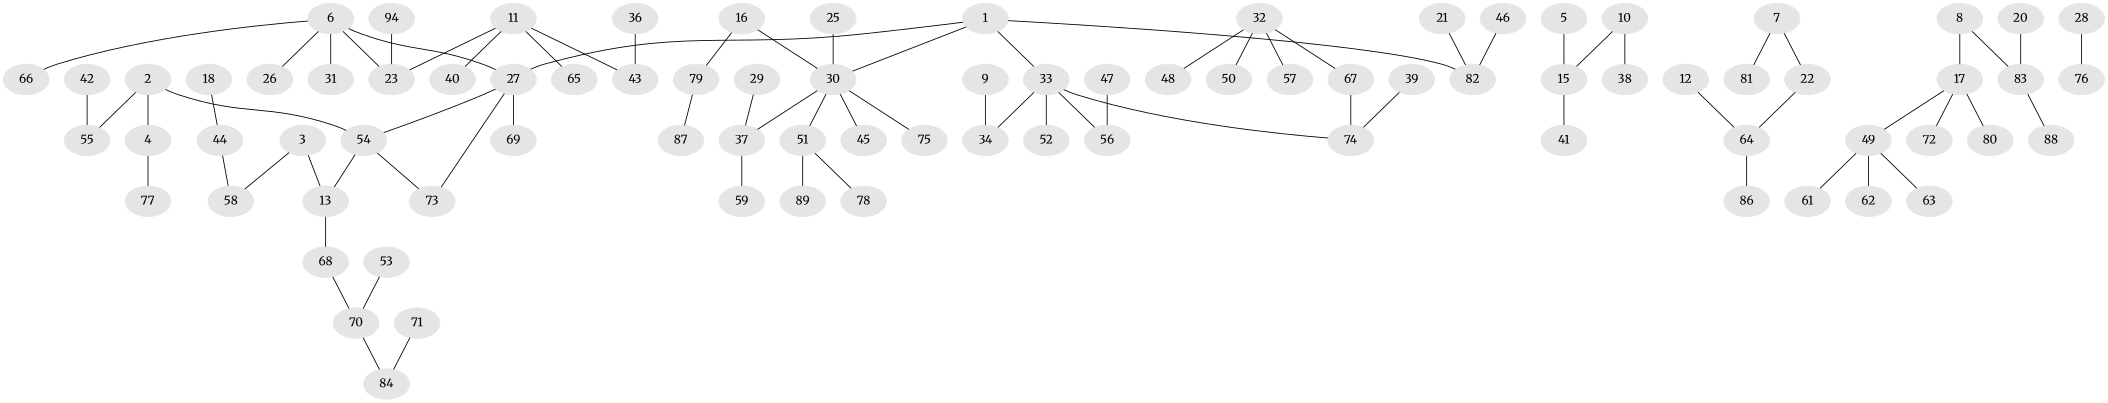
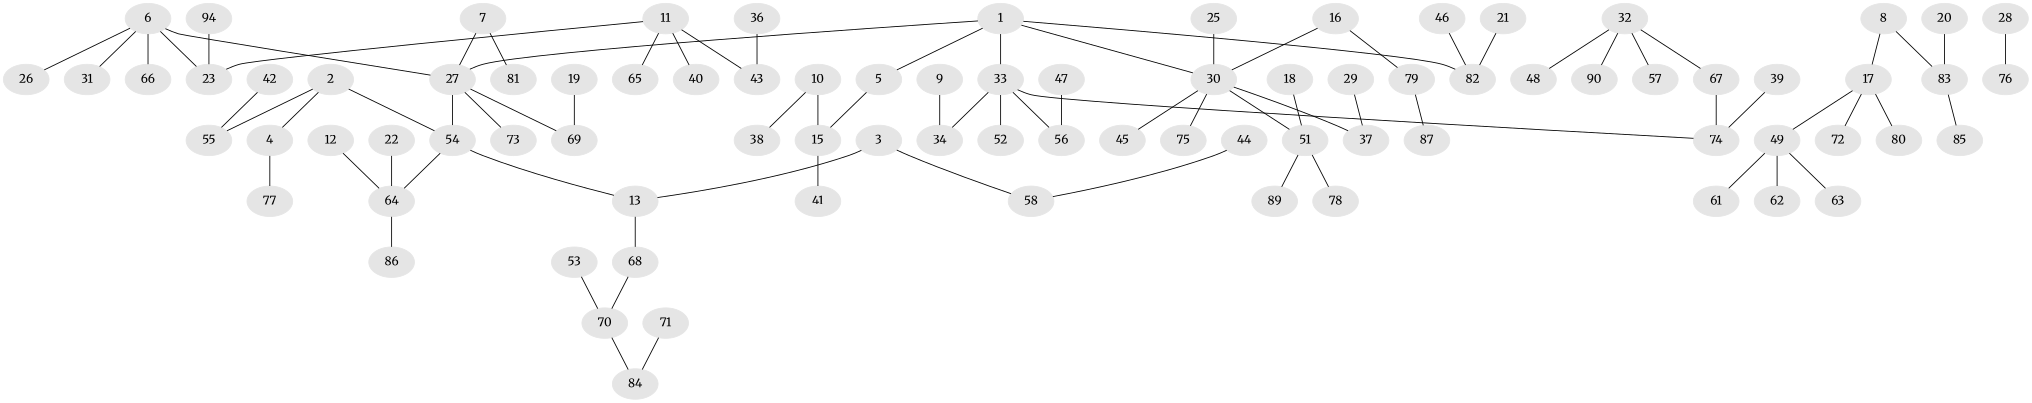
  graph {
    fontname=Merriweather
    node [color=gray90 fontname=Merriweather style=filled]
    edge [fontname=Merriweather weight=1.0]
    1
    5
    27
    30
    33
    82
    15
    54
    69
    73
    51
    37
    45
    75
    34
    52
    56
    74
    2
    4
    55
    77
    13
    64
    3
    58
    68
    41
    6
    23
    26
    31
    66
    7
    81
    8
    17
    83
    49
    72
    80
-   85 [label=88]
+   85
    9
    10
    38
    11
    40
    43
    65
    12
    28
    76
    86
    70
    n55 [label=94]
    16
    79
    87
    61
    62
    63
    18
    78
    89
+   19
    20
    21
    22
    25
    29
-   59
    32
    48
-   50
+   50 [label=90]
    57
    67
    36
    39
    42
    44
    46
    47
    53
    84
    71
+   1 -- 5
    1 -- 27
    1 -- 30
    1 -- 33
    1 -- 82
    5 -- 15
    27 -- 54
    27 -- 69
    27 -- 73
    30 -- 51
    30 -- 37
    30 -- 45
    30 -- 75
    33 -- 34
    33 -- 52
    33 -- 56
    33 -- 74
    15 -- 41
    54 -- 13
-   54 -- 73
+   54 -- 64
    51 -- 78
    51 -- 89
-   37 -- 59
    2 -- 54
    2 -- 4
    2 -- 55
    4 -- 77
    13 -- 68
    64 -- 86
    3 -- 13
    3 -- 58
    68 -- 70
    6 -- 27
    6 -- 23
    6 -- 26
    6 -- 31
    6 -- 66
-   7 -- 22
+   7 -- 27
    7 -- 81
    8 -- 17
    8 -- 83
    17 -- 49
    17 -- 72
    17 -- 80
    83 -- 85
    49 -- 61
    49 -- 62
    49 -- 63
    9 -- 34
    10 -- 15
    10 -- 38
    11 -- 23
    11 -- 40
    11 -- 43
    11 -- 65
    12 -- 64
    28 -- 76
    70 -- 84
    n55 -- 23
    16 -- 30
    16 -- 79
    79 -- 87
-   18 -- 44
+   18 -- 51
+   19 -- 69
    20 -- 83
    21 -- 82
    22 -- 64
    25 -- 30
    29 -- 37
    32 -- 48
    32 -- 50
    32 -- 57
    32 -- 67
    67 -- 74
    36 -- 43
    39 -- 74
    42 -- 55
    44 -- 58
    46 -- 82
    47 -- 56
    53 -- 70
    71 -- 84
  }
